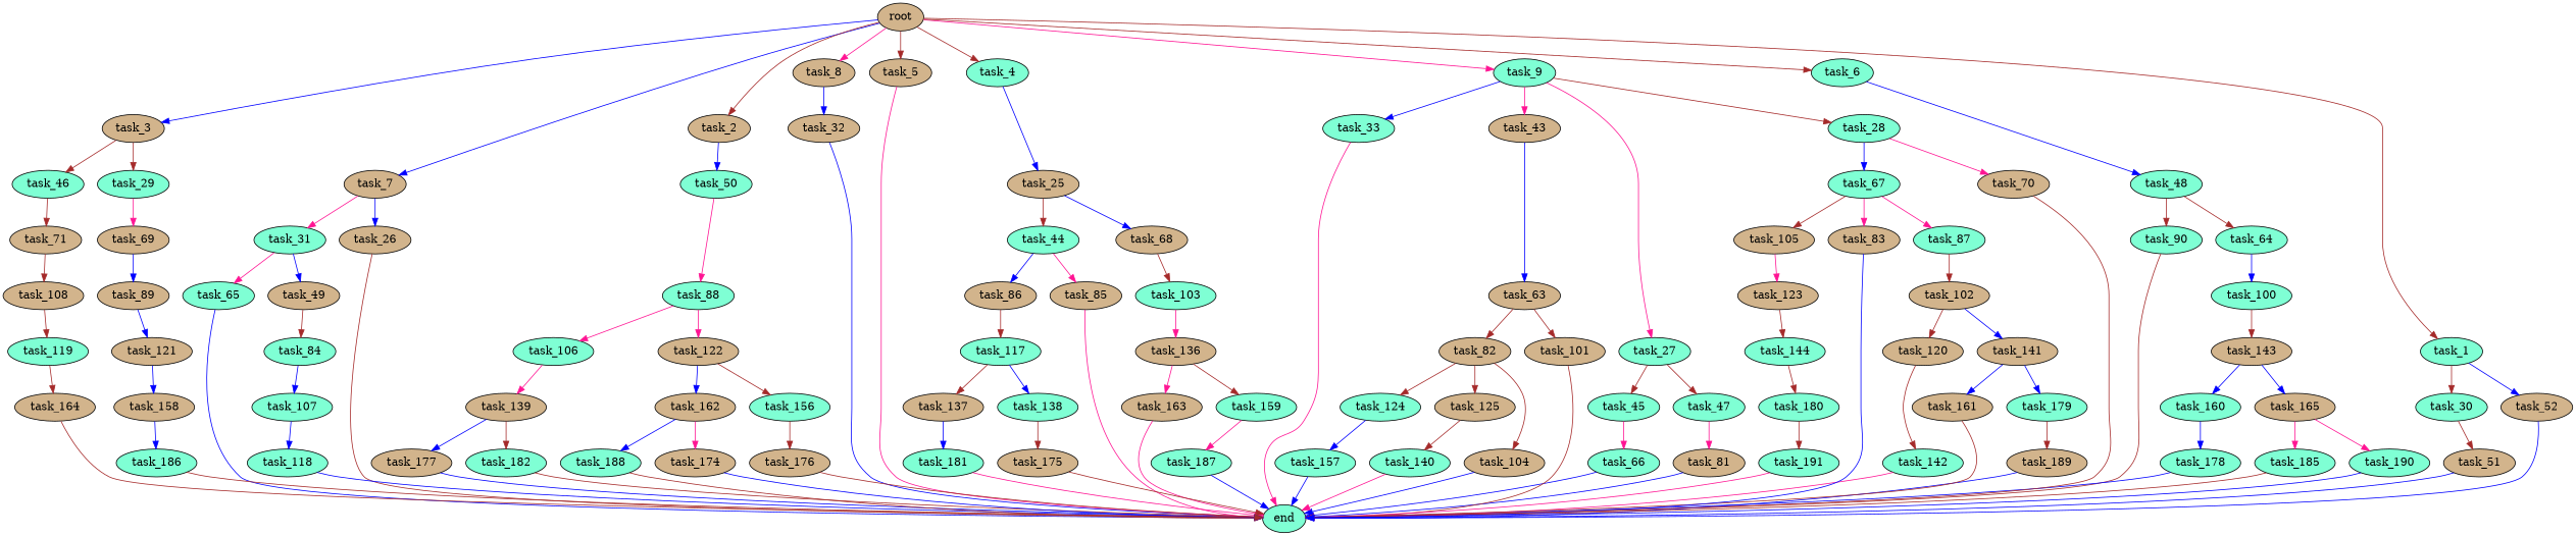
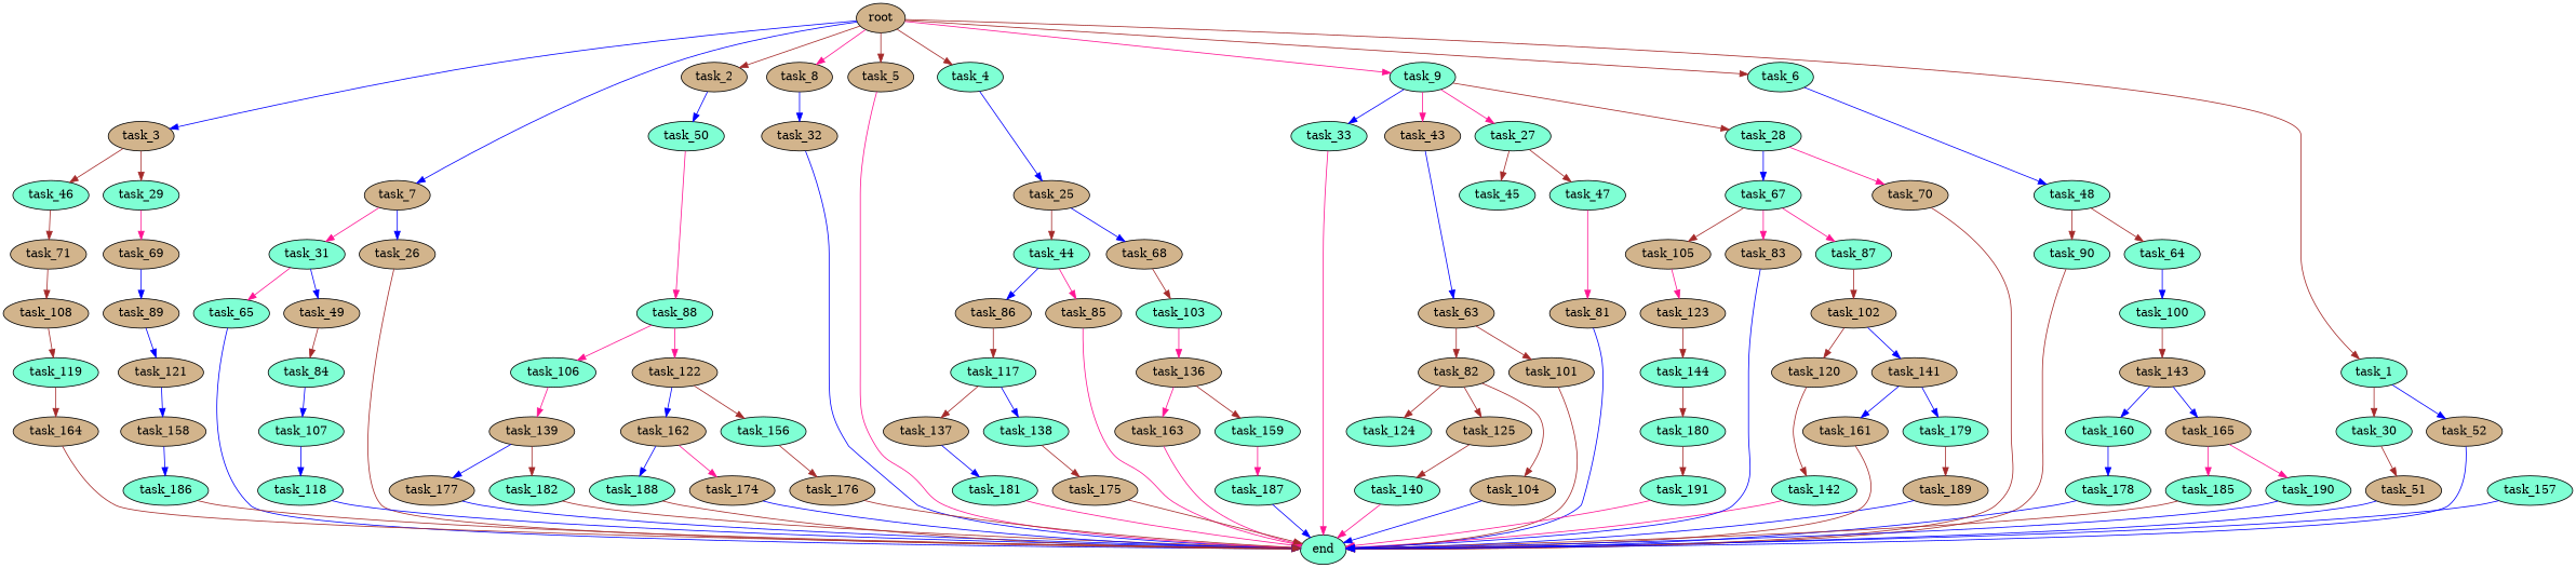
  digraph {
    node [fillcolor=aquamarine style=filled]
    edge [color=brown]
    task_65
    end
    task_45
-   task_66
    task_89 [fillcolor=tan]
    task_121 [fillcolor=tan]
    task_158 [fillcolor=tan]
    task_143 [fillcolor=tan]
    task_100
    task_160
    task_165 [fillcolor=tan]
    task_81 [fillcolor=tan]
    task_47
    task_90
    task_3 [fillcolor=tan]
    task_46
    task_29
    task_71 [fillcolor=tan]
    task_69 [fillcolor=tan]
    task_7 [fillcolor=tan]
    task_31
    task_26 [fillcolor=tan]
    task_49 [fillcolor=tan]
    task_51 [fillcolor=tan]
    task_30
    task_2 [fillcolor=tan]
    task_50
    task_88
    task_8 [fillcolor=tan]
    task_32 [fillcolor=tan]
    task_86 [fillcolor=tan]
    task_44
    task_85 [fillcolor=tan]
    task_117
    task_163 [fillcolor=tan]
    task_84
    task_107
    task_118
    task_187
    task_137 [fillcolor=tan]
    task_138
    task_181
    task_175 [fillcolor=tan]
    task_177 [fillcolor=tan]
    task_33
    task_189 [fillcolor=tan]
    task_139 [fillcolor=tan]
    task_106
    task_182
    task_178
    task_105 [fillcolor=tan]
    task_123 [fillcolor=tan]
    task_144
    task_5 [fillcolor=tan]
    task_48
    task_64
    task_25 [fillcolor=tan]
    task_4
    task_68 [fillcolor=tan]
    task_185
    task_176 [fillcolor=tan]
    task_120 [fillcolor=tan]
    task_142
    task_43 [fillcolor=tan]
    task_63 [fillcolor=tan]
    task_82 [fillcolor=tan]
    task_101 [fillcolor=tan]
    task_124
    task_125 [fillcolor=tan]
    task_104 [fillcolor=tan]
    task_157
    task_140
    task_180
    task_191
    task_122 [fillcolor=tan]
    task_161 [fillcolor=tan]
    task_83 [fillcolor=tan]
    task_136 [fillcolor=tan]
    task_103
    task_159
    task_9
    task_27
    task_28
    task_67
    task_70 [fillcolor=tan]
    task_108 [fillcolor=tan]
    task_186
    task_179
    task_6
    task_190
    root [fillcolor=tan]
    task_1
    task_52 [fillcolor=tan]
    task_141 [fillcolor=tan]
    task_188
    task_162 [fillcolor=tan]
    task_156
    task_87
    task_102 [fillcolor=tan]
    task_174 [fillcolor=tan]
    task_164 [fillcolor=tan]
    task_119
    task_65 -> end [color=blue]
-   task_45 -> task_66 [color=deeppink]
-   task_66 -> end [color=blue]
    task_89 -> task_121 [color=blue]
    task_121 -> task_158 [color=blue]
    task_158 -> task_186 [color=blue]
    task_143 -> task_160 [color=blue]
    task_143 -> task_165 [color=blue]
    task_100 -> task_143
    task_160 -> task_178 [color=blue]
    task_165 -> task_185 [color=deeppink]
    task_165 -> task_190 [color=deeppink]
    task_81 -> end [color=blue]
    task_47 -> task_81 [color=deeppink]
    task_90 -> end
    task_3 -> task_46
    task_3 -> task_29
    task_46 -> task_71
    task_29 -> task_69 [color=deeppink]
    task_71 -> task_108
    task_69 -> task_89 [color=blue]
    task_7 -> task_31 [color=deeppink]
    task_7 -> task_26 [color=blue]
    task_31 -> task_65 [color=deeppink]
    task_31 -> task_49 [color=blue]
    task_26 -> end
    task_49 -> task_84
    task_51 -> end [color=blue]
    task_30 -> task_51
    task_2 -> task_50 [color=blue]
    task_50 -> task_88 [color=deeppink]
    task_88 -> task_106 [color=deeppink]
    task_88 -> task_122 [color=deeppink]
    task_8 -> task_32 [color=blue]
    task_32 -> end [color=blue]
    task_86 -> task_117
    task_44 -> task_86 [color=blue]
    task_44 -> task_85 [color=deeppink]
    task_85 -> end [color=deeppink]
    task_117 -> task_137
    task_117 -> task_138 [color=blue]
    task_163 -> end [color=deeppink]
    task_84 -> task_107 [color=blue]
    task_107 -> task_118 [color=blue]
    task_118 -> end [color=blue]
    task_187 -> end [color=blue]
    task_137 -> task_181 [color=blue]
    task_138 -> task_175
    task_181 -> end [color=deeppink]
    task_175 -> end
    task_177 -> end [color=blue]
    task_33 -> end [color=deeppink]
    task_189 -> end [color=blue]
    task_139 -> task_177 [color=blue]
    task_139 -> task_182
    task_106 -> task_139 [color=deeppink]
    task_182 -> end
    task_178 -> end [color=blue]
    task_105 -> task_123 [color=deeppink]
    task_123 -> task_144
    task_144 -> task_180
    task_5 -> end [color=deeppink]
    task_48 -> task_90
    task_48 -> task_64
    task_64 -> task_100 [color=blue]
    task_25 -> task_44
    task_25 -> task_68 [color=blue]
    task_4 -> task_25 [color=blue]
    task_68 -> task_103
    task_185 -> end
    task_176 -> end
    task_120 -> task_142
    task_142 -> end [color=deeppink]
    task_43 -> task_63 [color=blue]
    task_63 -> task_82
    task_63 -> task_101
    task_82 -> task_124
    task_82 -> task_125
    task_82 -> task_104
    task_101 -> end
-   task_124 -> task_157 [color=blue]
    task_125 -> task_140
    task_104 -> end [color=blue]
    task_157 -> end [color=blue]
    task_140 -> end [color=deeppink]
    task_180 -> task_191
    task_191 -> end [color=deeppink]
    task_122 -> task_162 [color=blue]
    task_122 -> task_156
    task_161 -> end
    task_83 -> end [color=blue]
    task_136 -> task_163 [color=deeppink]
    task_136 -> task_159
    task_103 -> task_136 [color=deeppink]
    task_159 -> task_187 [color=deeppink]
    task_9 -> task_33 [color=blue]
    task_9 -> task_43 [color=deeppink]
    task_9 -> task_27 [color=deeppink]
    task_9 -> task_28
    task_27 -> task_45
    task_27 -> task_47
    task_28 -> task_67 [color=blue]
    task_28 -> task_70 [color=deeppink]
    task_67 -> task_105
    task_67 -> task_83 [color=deeppink]
    task_67 -> task_87 [color=deeppink]
    task_70 -> end
    task_108 -> task_119
    task_186 -> end
    task_179 -> task_189
    task_6 -> task_48 [color=blue]
    task_190 -> end [color=blue]
    root -> task_3 [color=blue]
    root -> task_7 [color=blue]
    root -> task_2
    root -> task_8 [color=deeppink]
    root -> task_5
    root -> task_4
    root -> task_9 [color=deeppink]
    root -> task_6
    root -> task_1
    task_1 -> task_30
    task_1 -> task_52 [color=blue]
    task_52 -> end [color=blue]
    task_141 -> task_161 [color=blue]
    task_141 -> task_179 [color=blue]
    task_188 -> end
    task_162 -> task_188 [color=blue]
    task_162 -> task_174 [color=deeppink]
    task_156 -> task_176
    task_87 -> task_102
    task_102 -> task_120
    task_102 -> task_141 [color=blue]
    task_174 -> end [color=blue]
    task_164 -> end
    task_119 -> task_164
  }
